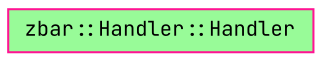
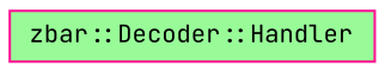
  digraph {
    rankdir=LR
    fontname="JetBrains Mono"
-   n1 [color=deeppink fillcolor=palegreen fontname="JetBrains Mono" fontsize=10 height=0.2 label="zbar::Handler::Handler" shape=record style=filled width=0.4]
+   n1 [color=deeppink fillcolor=palegreen fontname="JetBrains Mono" fontsize=10 height=0.2 label="zbar::Decoder::Handler" shape=record style=filled width=0.4]
  }
